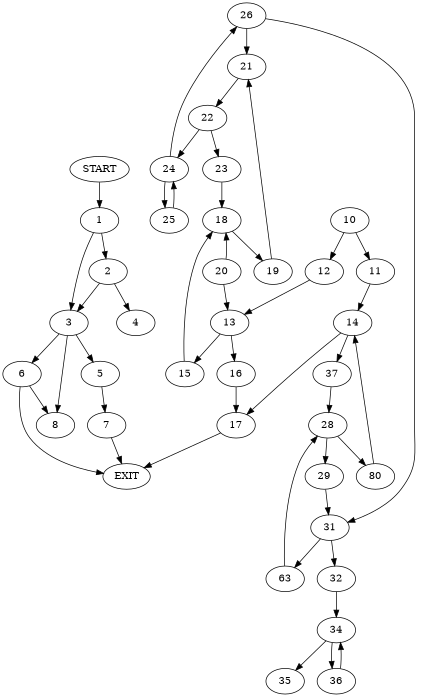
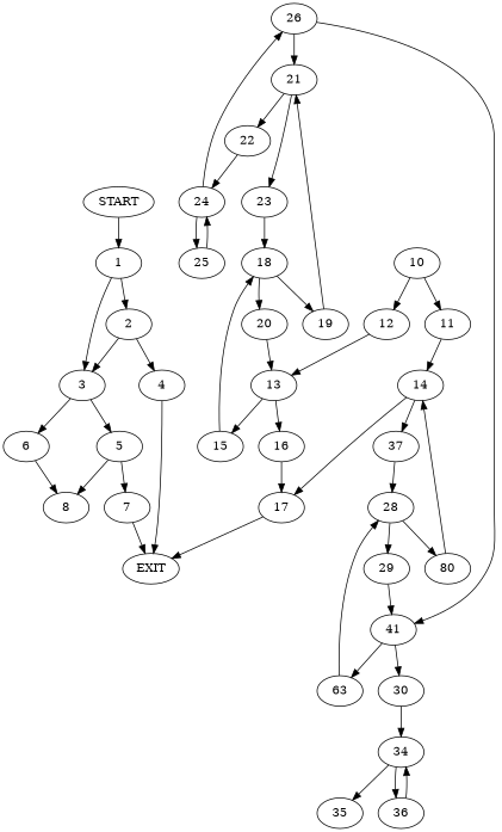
  digraph {
    n1 [label=START]
    1
    2
    3
    n5 [label=EXIT]
    4
    5
    6
    7
    8
    10
    11
    12
    14
    13
    17
    n17 [label=37]
    15
    16
    18
    28
    19
    20
    21
    22
    23
    24
    25
    26
-   31
+   31 [label=41]
    29
    n32 [label=80]
-   32
+   32 [label=30]
    n34 [label=63]
    34
    35
    36
    n1 -> 1
    1 -> 2
    1 -> 3
    2 -> 3
    2 -> 4
    3 -> 5
    3 -> 6
-   6 -> n5
+   4 -> n5
    5 -> 7
-   3 -> 8
+   5 -> 8
    6 -> 8
    7 -> n5
    10 -> 11
    10 -> 12
    11 -> 14
    12 -> 13
    14 -> 17
    14 -> n17
    13 -> 15
    13 -> 16
    17 -> n5
    n17 -> 28
    15 -> 18
    16 -> 17
    18 -> 19
-   20 -> 18
+   18 -> 20
    28 -> 29
    28 -> n32
    19 -> 21
    20 -> 13
    21 -> 22
-   22 -> 23
+   21 -> 23
    22 -> 24
    23 -> 18
    24 -> 25
    24 -> 26
    25 -> 24
    26 -> 21
    26 -> 31
    31 -> 32
    31 -> n34
    29 -> 31
    n32 -> 14
    32 -> 34
    n34 -> 28
    34 -> 35
    34 -> 36
    36 -> 34
  }
